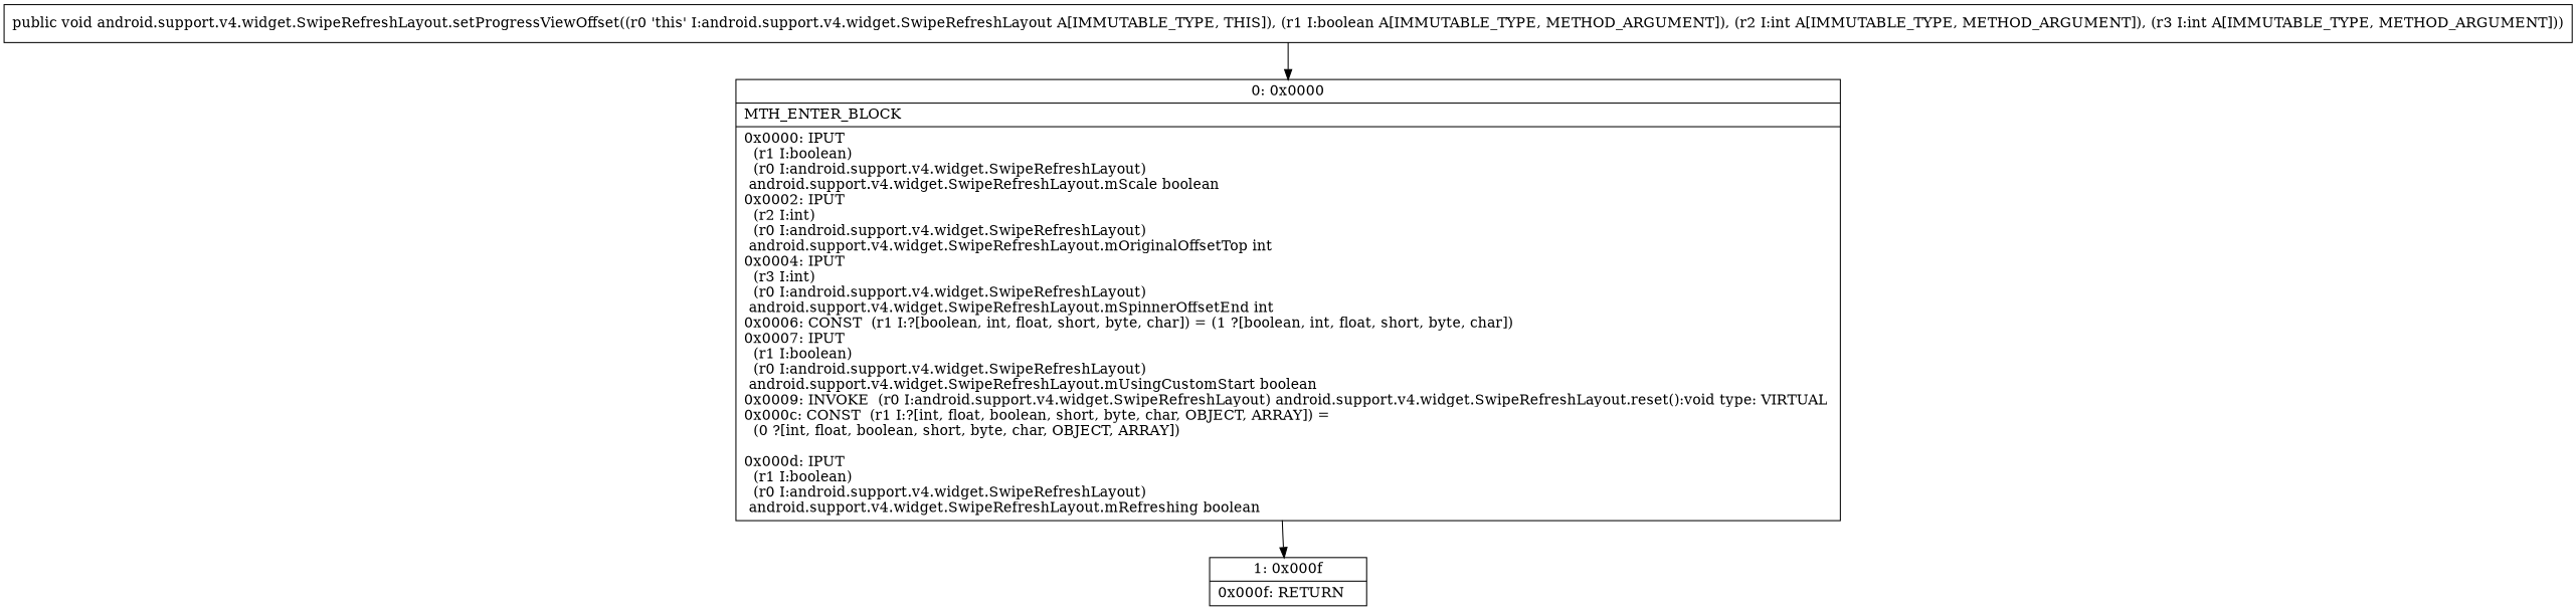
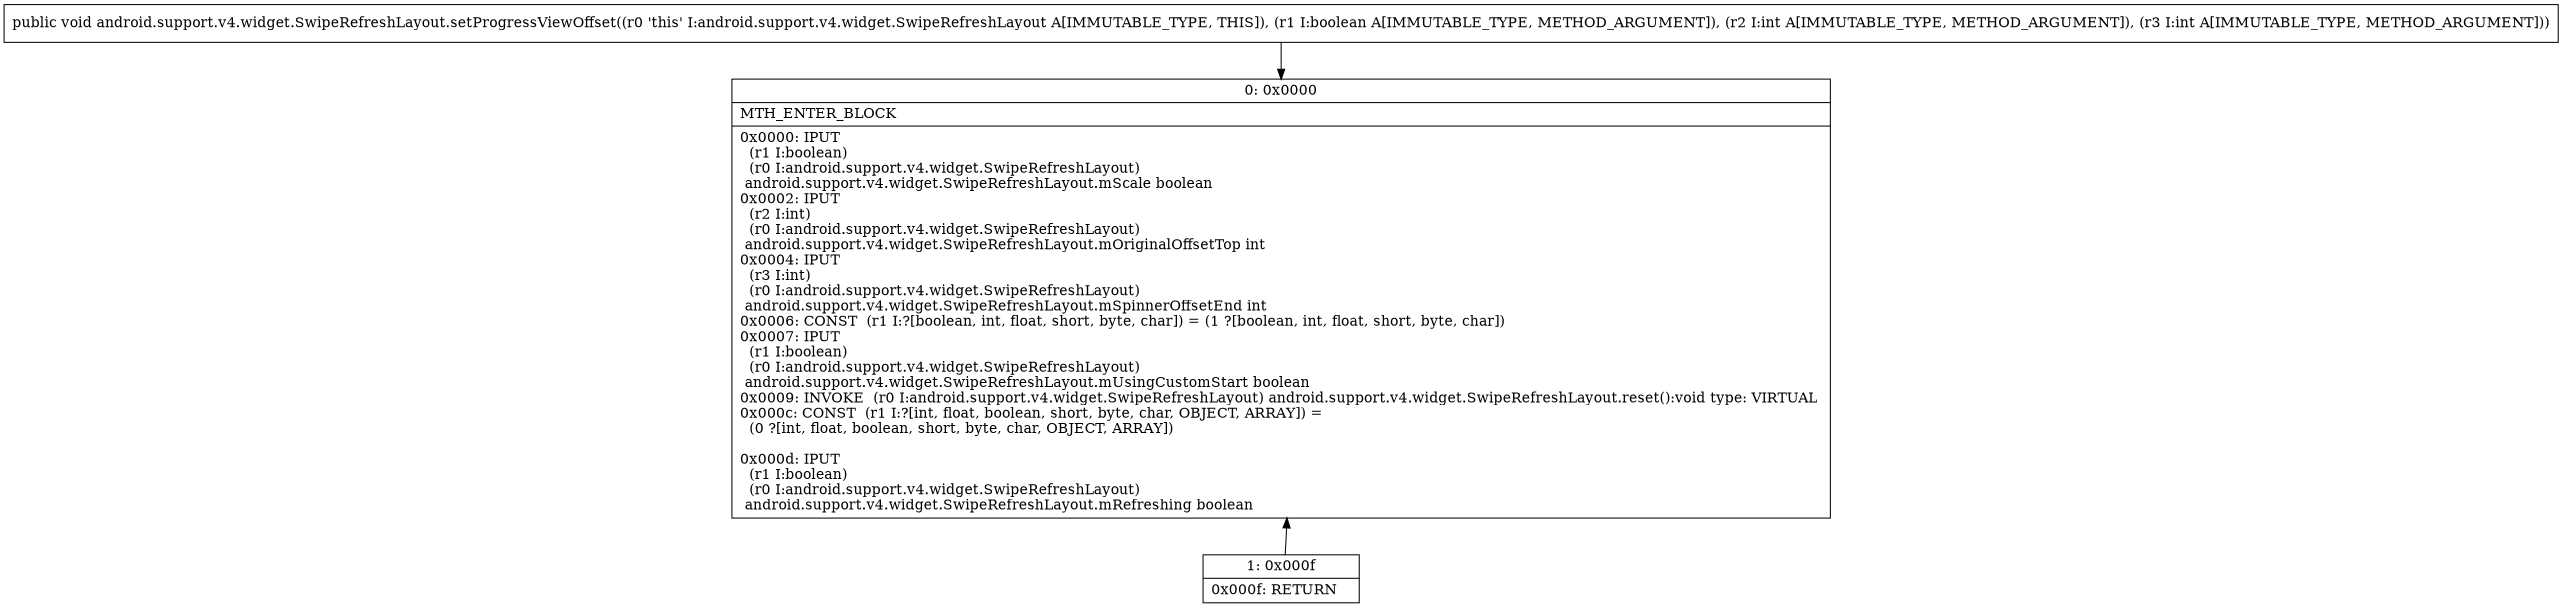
  digraph {
    node [shape=record]
    n1 [label="{0\:\ 0x0000|MTH_ENTER_BLOCK\l|0x0000: IPUT  \l  (r1 I:boolean)\l  (r0 I:android.support.v4.widget.SwipeRefreshLayout)\l android.support.v4.widget.SwipeRefreshLayout.mScale boolean \l0x0002: IPUT  \l  (r2 I:int)\l  (r0 I:android.support.v4.widget.SwipeRefreshLayout)\l android.support.v4.widget.SwipeRefreshLayout.mOriginalOffsetTop int \l0x0004: IPUT  \l  (r3 I:int)\l  (r0 I:android.support.v4.widget.SwipeRefreshLayout)\l android.support.v4.widget.SwipeRefreshLayout.mSpinnerOffsetEnd int \l0x0006: CONST  (r1 I:?[boolean, int, float, short, byte, char]) = (1 ?[boolean, int, float, short, byte, char]) \l0x0007: IPUT  \l  (r1 I:boolean)\l  (r0 I:android.support.v4.widget.SwipeRefreshLayout)\l android.support.v4.widget.SwipeRefreshLayout.mUsingCustomStart boolean \l0x0009: INVOKE  (r0 I:android.support.v4.widget.SwipeRefreshLayout) android.support.v4.widget.SwipeRefreshLayout.reset():void type: VIRTUAL \l0x000c: CONST  (r1 I:?[int, float, boolean, short, byte, char, OBJECT, ARRAY]) = \l  (0 ?[int, float, boolean, short, byte, char, OBJECT, ARRAY])\l \l0x000d: IPUT  \l  (r1 I:boolean)\l  (r0 I:android.support.v4.widget.SwipeRefreshLayout)\l android.support.v4.widget.SwipeRefreshLayout.mRefreshing boolean \l}"]
    n2 [label="{1\:\ 0x000f|0x000f: RETURN   \l}"]
    n3 [label="{public void android.support.v4.widget.SwipeRefreshLayout.setProgressViewOffset((r0 'this' I:android.support.v4.widget.SwipeRefreshLayout A[IMMUTABLE_TYPE, THIS]), (r1 I:boolean A[IMMUTABLE_TYPE, METHOD_ARGUMENT]), (r2 I:int A[IMMUTABLE_TYPE, METHOD_ARGUMENT]), (r3 I:int A[IMMUTABLE_TYPE, METHOD_ARGUMENT])) }"]
-   n1 -> n2
+   n2 -> n1
    n3 -> n1
  }
